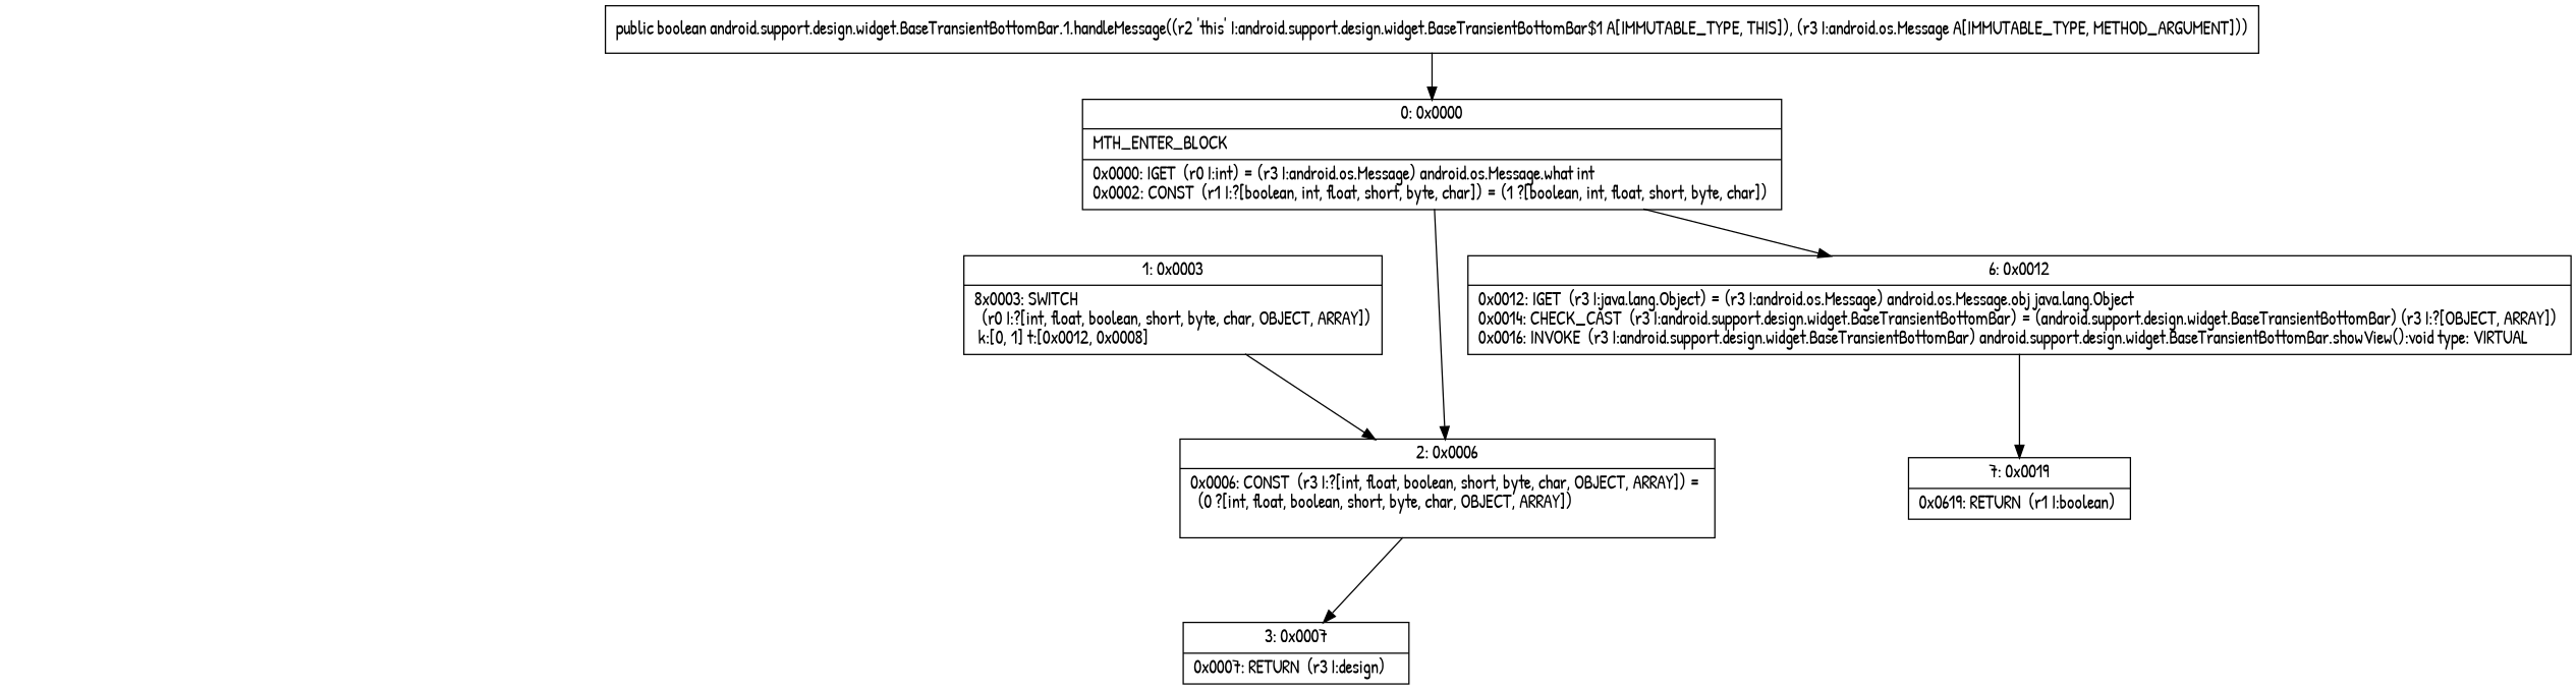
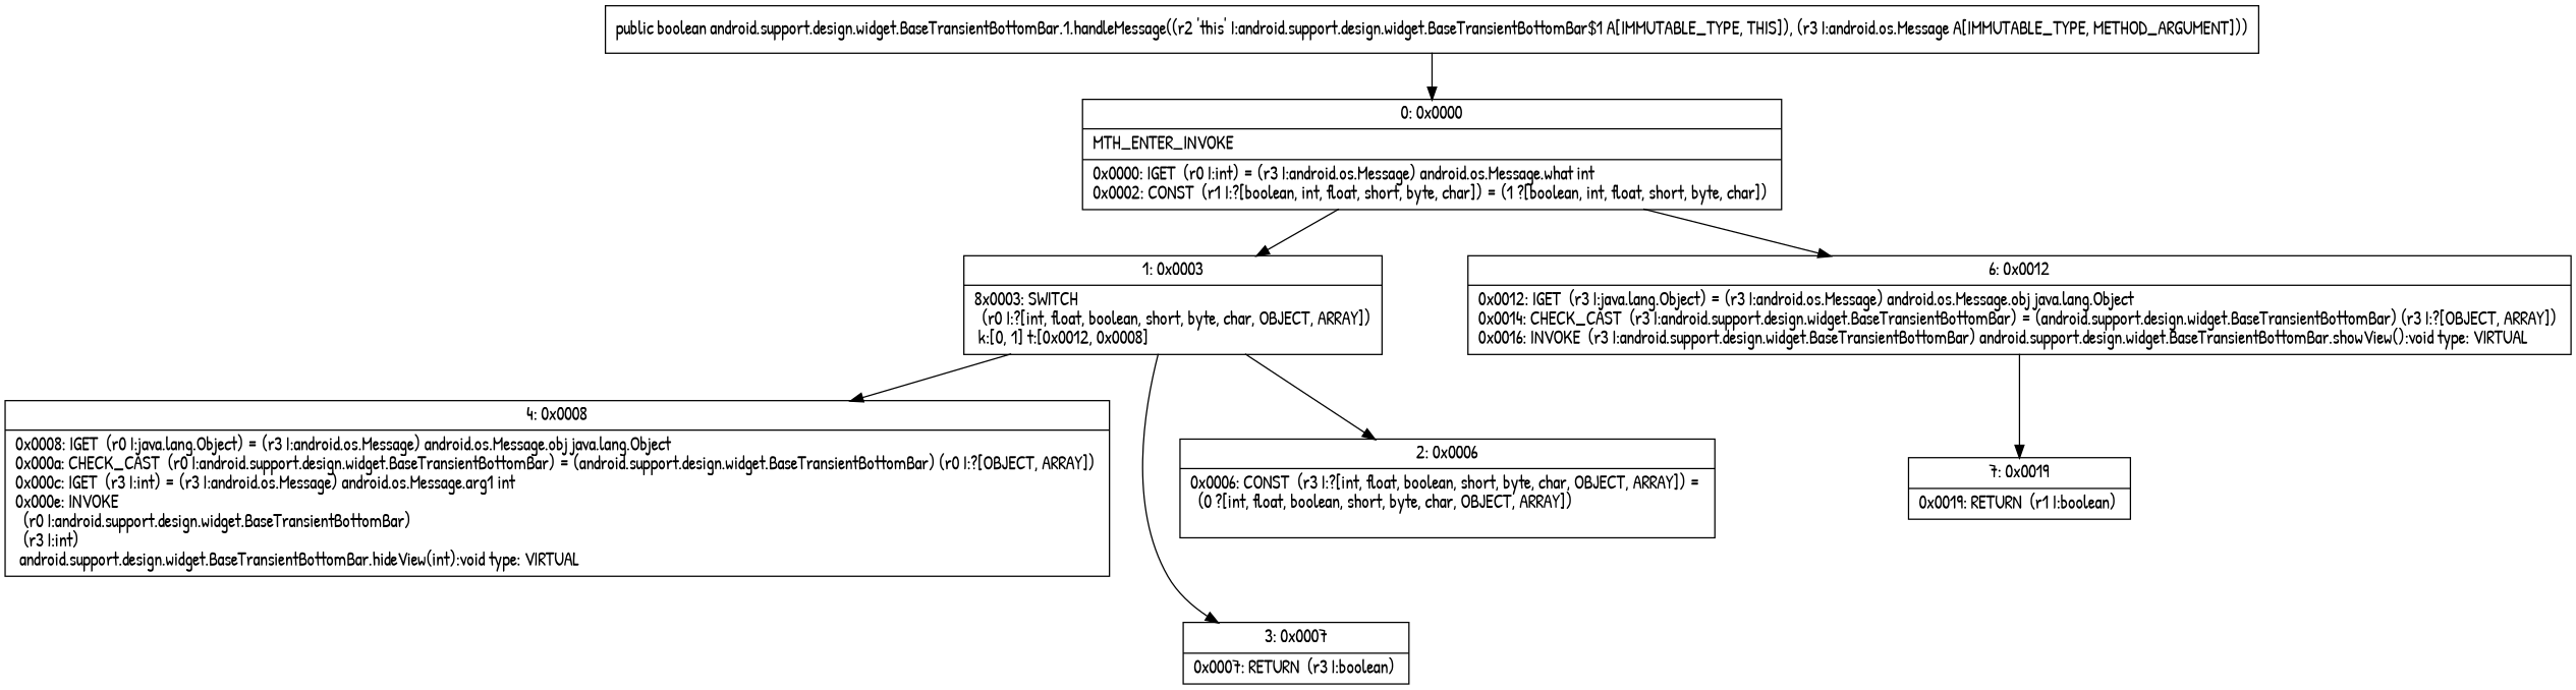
  digraph {
    fontname="Patrick Hand"
    node [fontname="Patrick Hand" shape=record]
    edge [fontname="Patrick Hand"]
-   n1 [label="{0\:\ 0x0000|MTH_ENTER_BLOCK\l|0x0000: IGET  (r0 I:int) = (r3 I:android.os.Message) android.os.Message.what int \l0x0002: CONST  (r1 I:?[boolean, int, float, short, byte, char]) = (1 ?[boolean, int, float, short, byte, char]) \l}"]
+   n1 [label="{0\:\ 0x0000|MTH_ENTER_INVOKE\l|0x0000: IGET  (r0 I:int) = (r3 I:android.os.Message) android.os.Message.what int \l0x0002: CONST  (r1 I:?[boolean, int, float, short, byte, char]) = (1 ?[boolean, int, float, short, byte, char]) \l}"]
    n2 [label="{1\:\ 0x0003|8x0003: SWITCH  \l  (r0 I:?[int, float, boolean, short, byte, char, OBJECT, ARRAY])\l k:[0, 1] t:[0x0012, 0x0008] \l}"]
    n3 [label="{6\:\ 0x0012|0x0012: IGET  (r3 I:java.lang.Object) = (r3 I:android.os.Message) android.os.Message.obj java.lang.Object \l0x0014: CHECK_CAST  (r3 I:android.support.design.widget.BaseTransientBottomBar) = (android.support.design.widget.BaseTransientBottomBar) (r3 I:?[OBJECT, ARRAY]) \l0x0016: INVOKE  (r3 I:android.support.design.widget.BaseTransientBottomBar) android.support.design.widget.BaseTransientBottomBar.showView():void type: VIRTUAL \l}"]
    n4 [label="{2\:\ 0x0006|0x0006: CONST  (r3 I:?[int, float, boolean, short, byte, char, OBJECT, ARRAY]) = \l  (0 ?[int, float, boolean, short, byte, char, OBJECT, ARRAY])\l \l}"]
-   n6 [label="{3\:\ 0x0007|0x0007: RETURN  (r3 I:design) \l}"]
-   n7 [label="{7\:\ 0x0019|0x0619: RETURN  (r1 I:boolean) \l}"]
+   n5 [label="{4\:\ 0x0008|0x0008: IGET  (r0 I:java.lang.Object) = (r3 I:android.os.Message) android.os.Message.obj java.lang.Object \l0x000a: CHECK_CAST  (r0 I:android.support.design.widget.BaseTransientBottomBar) = (android.support.design.widget.BaseTransientBottomBar) (r0 I:?[OBJECT, ARRAY]) \l0x000c: IGET  (r3 I:int) = (r3 I:android.os.Message) android.os.Message.arg1 int \l0x000e: INVOKE  \l  (r0 I:android.support.design.widget.BaseTransientBottomBar)\l  (r3 I:int)\l android.support.design.widget.BaseTransientBottomBar.hideView(int):void type: VIRTUAL \l}"]
+   n6 [label="{3\:\ 0x0007|0x0007: RETURN  (r3 I:boolean) \l}"]
+   n7 [label="{7\:\ 0x0019|0x0019: RETURN  (r1 I:boolean) \l}"]
    n8 [label="{public boolean android.support.design.widget.BaseTransientBottomBar.1.handleMessage((r2 'this' I:android.support.design.widget.BaseTransientBottomBar$1 A[IMMUTABLE_TYPE, THIS]), (r3 I:android.os.Message A[IMMUTABLE_TYPE, METHOD_ARGUMENT])) }"]
-   n1 -> n4
+   n1 -> n2
    n1 -> n3
    n2 -> n4
+   n2 -> n5
    n3 -> n7
-   n4 -> n6
+   n2 -> n6
    n8 -> n1
  }
